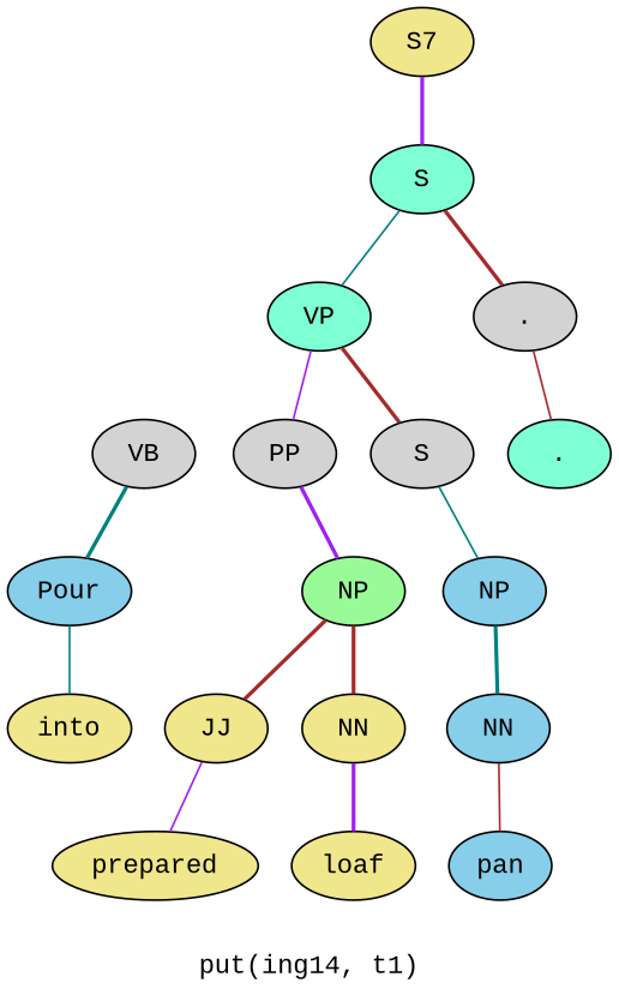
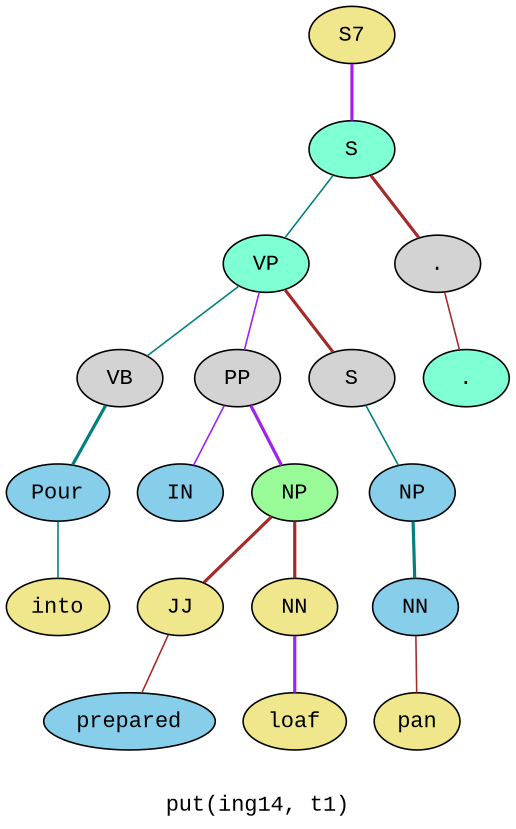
  graph {
    fontname="Liberation Mono"
    label="put(ing14, t1)"
    node [fillcolor=skyblue fontname="Liberation Mono" style=filled]
    edge [color=brown fontname="Liberation Mono" style=bold]
    n1 [fillcolor=khaki label=S7]
    n2 [fillcolor=aquamarine label=S]
    n3 [fillcolor=aquamarine label=VP]
    n4 [fillcolor=lightgrey label="."]
    n5 [fillcolor=lightgrey label=VB]
    n6 [fillcolor=lightgrey label=PP]
    n7 [fillcolor=lightgrey label=S]
    n8 [fillcolor=aquamarine label="."]
    n9 [label=Pour]
+   n10 [label=IN]
    n11 [fillcolor=palegreen label=NP]
    n12 [label=NP]
    n13 [fillcolor=khaki label=into]
    n14 [fillcolor=khaki label=JJ]
    n15 [fillcolor=khaki label=NN]
-   n16 [fillcolor=khaki label=prepared]
+   n16 [label=prepared]
    n17 [fillcolor=khaki label=loaf]
    n18 [label=NN]
-   n19 [label=pan]
+   n19 [fillcolor=khaki label=pan]
    n1 -- n2 [color=purple]
    n2 -- n3 [color=teal style=solid]
    n2 -- n4
+   n3 -- n5 [color=teal style=solid]
    n3 -- n6 [color=purple style=solid]
    n3 -- n7
    n4 -- n8 [style=solid]
    n5 -- n9 [color=teal]
+   n6 -- n10 [color=purple style=solid]
    n6 -- n11 [color=purple]
    n7 -- n12 [color=teal style=solid]
    n9 -- n13 [color=teal style=solid]
    n11 -- n14
    n11 -- n15
    n12 -- n18 [color=teal]
-   n14 -- n16 [color=purple style=solid]
+   n14 -- n16 [style=solid]
    n15 -- n17 [color=purple]
    n18 -- n19 [style=solid]
  }
